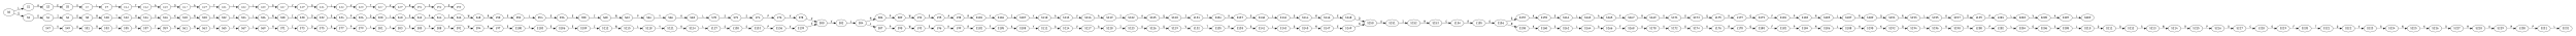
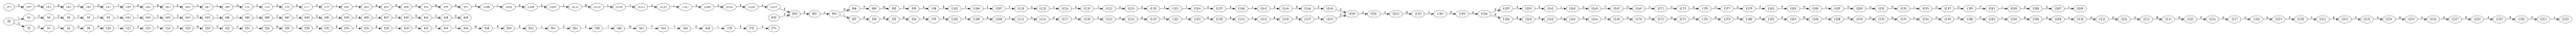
  strict digraph {
    fontname="JetBrains Mono"
    rankdir=LR
    node [fontname="JetBrains Mono"]
    edge [fontname="JetBrains Mono"]
    S0
    S1
    S2
    S3
    S4
    S5
    S6
    S7
    S8
    S9
    S10
    S11
    S12
    S13
    S14
    S15
    S16
    S17
    S18
    S19
    S20
    S21
    S22
    S23
    S24
    S25
    S26
    S27
    S28
    S29
    S30
    S31
    S32
    S33
    S34
    S35
    S36
    S37
    S38
    S39
    S40
    S41
    S42
    S43
    S44
    S45
    S46
    S48
    S47
    S49
    S50
    S51
    S52
    S53
    S54
    S55
    S56
    S57
    S58
    S59
    S60
    S61
    S62
    S63
    S64
    S65
    S66
    S67
    S68
    S69
    S70
    S71
    S72
    S73
    S74
    S75
-   S76
    S77
    S78
    S79
    S80
    S81
    S82
    S83
    S84
    S85
    S86
    S87
    S88
    S89
    S90
    S91
    S92
    S93
    S94
    S95
    S96
    S97
    S98
    S99
    S100
    S101
    S102
    S103
    S104
    S105
    S106
    S107
    S108
    S109
    S110
    S111
    S112
    S113
    S114
    S115
    S116
    S117
    S118
    S119
    S120
    S121
    S122
    S123
    S124
    S125
    S126
    S127
    S128
    S129
    S130
    S131
    S132
    S133
    S134
    S135
    S136
    S137
    S138
    S139
    S140
    S141
    S142
    S143
    S144
    S145
    S146
    S147
    S148
    S149
    S150
    S151
    S152
    S153
    S154
    S155
    S156
    S157
    S158
    S159
    S160
    S161
    S162
    S163
    S164
    S165
    S166
    S167
    S168
    S169
    S170
    S171
    S172
    S173
    S174
    S175
    S176
    S177
    S178
    S179
    S180
    S181
    S182
    S183
    S184
    S185
    S186
    S187
    S188
    S189
    S190
    S191
    S192
    S193
    S194
    S195
    S196
    S197
    S198
    S199
    S200
    S201
    S202
    S203
    S204
    S205
    S206
    S207
    S208
    S209
    S210
    S211
    S212
    S213
    S214
    S215
    S216
    S217
    S218
    S219
    S220
    S221
    S222
    S223
    S224
    S225
    S226
    S227
    S228
    S229
    S230
    S231
    S232
    S0 -> S1 [label=L]
    S0 -> S2 [label=S]
    S1 -> S3 [label=A]
    S2 -> S4 [label=G]
    S3 -> S5 [label=E]
    S4 -> S6 [label=I]
    S5 -> S7 [label=V]
    S6 -> S8 [label=G]
    S7 -> S9 [label=L]
    S8 -> S10 [label=M]
    S9 -> S11 [label=L]
    S10 -> S12 [label=T]
    S11 -> S13 [label=T]
    S12 -> S14 [label=H]
    S13 -> S15 [label=A]
    S14 -> S16 [label=S]
    S15 -> S17 [label=D]
    S16 -> S18 [label=K]
    S17 -> S19 [label=A]
    S18 -> S20 [label=N]
    S19 -> S21 [label=T]
    S20 -> S22 [label=E]
    S21 -> S23 [label=L]
    S22 -> S24 [label=V]
    S23 -> S25 [label=L]
    S24 -> S26 [label=L]
    S25 -> S27 [label=G]
    S26 -> S28 [label=N]
    S27 -> S29 [label=Y]
    S28 -> S30 [label=I]
    S29 -> S31 [label=G]
    S30 -> S32 [label=D]
    S31 -> S33 [label=L]
    S32 -> S34 [label=G]
    S33 -> S35 [label=V]
    S34 -> S36 [label=P]
    S35 -> S37 [label=T]
    S36 -> S38 [label=Q]
    S37 -> S39 [label=V]
    S38 -> S40 [label=L]
    S39 -> S41 [label=R]
    S40 -> S42 [label=E]
    S41 -> S43 [label=S]
    S42 -> S44 [label=P]
    S43 -> S45 [label=E]
    S44 -> S46 [label=I]
    S46 -> S48 [label=W]
    S48 -> S50 [label=R]
    S47 -> S49 [label=V]
    S49 -> S51 [label=A]
    S50 -> S52 [label=E]
    S51 -> S53 [label=R]
    S52 -> S54 [label=L]
    S53 -> S55 [label=I]
    S54 -> S56 [label=E]
    S55 -> S57 [label=D]
    S56 -> S58 [label=E]
    S57 -> S59 [label=T]
    S58 -> S60 [label=I]
    S59 -> S61 [label=K]
    S60 -> S62 [label=W]
    S61 -> S63 [label=N]
    S62 -> S64 [label=P]
    S63 -> S65 [label=E]
    S64 -> S66 [label=Y]
    S65 -> S67 [label=V]
    S66 -> S68 [label=K]
    S67 -> S69 [label=L]
    S68 -> S70 [label=L]
    S69 -> S71 [label=H]
    S70 -> S72 [label=S]
    S71 -> S73 [label=I]
    S72 -> S74 [label=S]
    S73 -> S75 [label=D]
-   S74 -> S76 [label=P]
    S75 -> S77 [label=G]
-   S76 -> S78 [label=V]
    S77 -> S79 [label=P]
    S78 -> S80 [label=V]
    S79 -> S81 [label=L]
    S80 -> S82 [label=V]
    S81 -> S83 [label=L]
    S82 -> S84 [label=L]
    S83 -> S85 [label=E]
    S84 -> S86 [label=M]
    S84 -> S87 [label=L]
    S85 -> S88 [label=P]
    S86 -> S89 [label=P]
    S87 -> S90 [label=P]
    S88 -> S91 [label=V]
    S89 -> S92 [label=W]
    S90 -> S93 [label=W]
    S91 -> S94 [label=W]
    S92 -> S95 [label=E]
    S93 -> S96 [label=E]
    S94 -> S97 [label=K]
    S95 -> S98 [label=A]
    S96 -> S99 [label=K]
    S97 -> S100 [label=E]
    S98 -> S101 [label=R]
    S99 -> S102 [label=R]
    S100 -> S103 [label=L]
    S101 -> S104 [label=Y]
    S102 -> S105 [label=F]
    S103 -> S106 [label=E]
    S104 -> S107 [label=I]
    S105 -> S108 [label=A]
    S106 -> S109 [label=E]
    S107 -> S110 [label=Y]
    S108 -> S111 [label=Y]
    S109 -> S112 [label=I]
    S110 -> S113 [label=A]
    S111 -> S114 [label=A]
    S112 -> S115 [label=W]
    S113 -> S116 [label=V]
    S114 -> S117 [label=V]
    S115 -> S118 [label=L]
    S116 -> S119 [label=A]
    S117 -> S120 [label=A]
    S118 -> S121 [label=Y]
    S119 -> S122 [label=I]
    S120 -> S123 [label=I]
    S121 -> S124 [label=K]
    S122 -> S125 [label=A]
    S123 -> S126 [label=A]
    S124 -> S127 [label=L]
    S125 -> S128 [label=Q]
    S126 -> S129 [label=Q]
    S127 -> S130 [label=S]
    S128 -> S131 [label=I]
    S129 -> S132 [label=V]
    S130 -> S133 [label=S]
    S131 -> S134 [label=T]
    S132 -> S135 [label=T]
    S133 -> S136 [label=P]
    S134 -> S137 [label=K]
    S135 -> S138 [label=K]
    S136 -> S139 [label=V]
    S137 -> S140 [label=G]
    S138 -> S141 [label=G]
    S139 -> S80 [label=V]
    S140 -> S142 [label=L]
    S141 -> S143 [label=L]
    S142 -> S144 [label=G]
    S143 -> S145 [label=G]
    S144 -> S146 [label=M]
    S145 -> S147 [label=M]
    S146 -> S148 [label=E]
    S147 -> S149 [label=E]
    S148 -> S150 [label=D]
    S149 -> S150 [label=D]
    S150 -> S151 [label=A]
    S151 -> S152 [label=I]
    S152 -> S153 [label=M]
    S153 -> S154 [label=C]
    S154 -> S155 [label=R]
    S155 -> S156 [label=G]
    S156 -> S157 [label=G]
    S156 -> S158 [label=N]
    S157 -> S159 [label=K]
    S158 -> S160 [label=K]
    S159 -> S161 [label=E]
    S160 -> S162 [label=S]
    S161 -> S163 [label=L]
    S162 -> S164 [label=L]
    S163 -> S165 [label=A]
    S164 -> S166 [label=A]
    S165 -> S167 [label=F]
    S166 -> S168 [label=F]
    S167 -> S169 [label=R]
    S168 -> S170 [label=A]
    S169 -> S171 [label=V]
    S170 -> S172 [label=V]
    S171 -> S173 [label=G]
    S172 -> S174 [label=G]
    S173 -> S175 [label=Q]
    S174 -> S176 [label=K]
    S175 -> S177 [label=K]
    S176 -> S178 [label=R]
    S177 -> S179 [label=Q]
    S178 -> S180 [label=Q]
    S179 -> S181 [label=F]
    S180 -> S182 [label=F]
    S181 -> S183 [label=P]
    S182 -> S184 [label=P]
    S183 -> S185 [label=M]
    S184 -> S186 [label=M]
    S185 -> S187 [label=L]
    S186 -> S188 [label=L]
    S187 -> S189 [label=R]
    S188 -> S190 [label=H]
    S189 -> S191 [label=Q]
    S190 -> S192 [label=K]
    S191 -> S193 [label=R]
    S192 -> S194 [label=Q]
    S193 -> S195 [label=L]
    S194 -> S196 [label=L]
    S195 -> S197 [label=K]
    S196 -> S198 [label=K]
    S197 -> S199 [label=D]
    S198 -> S200 [label=H]
    S199 -> S201 [label=P]
    S200 -> S202 [label=P]
    S201 -> S203 [label=L]
    S202 -> S204 [label=L]
    S203 -> S205 [label=V]
    S204 -> S206 [label=G]
    S205 -> S207 [label=A]
    S206 -> S208 [label=S]
    S207 -> S209 [label=L]
    S208 -> S210 [label=L]
    S210 -> S211 [label=Q]
    S211 -> S212 [label=Q]
    S212 -> S213 [label=S]
    S213 -> S214 [label=W]
    S214 -> S215 [label=R]
    S215 -> S216 [label=P]
    S216 -> S217 [label=D]
    S217 -> S218 [label=C]
    S218 -> S219 [label=G]
    S219 -> S220 [label=F]
    S220 -> S221 [label=T]
    S221 -> S222 [label=Q]
    S222 -> S223 [label=V]
    S223 -> S224 [label=G]
    S224 -> S225 [label=N]
    S225 -> S226 [label=K]
    S226 -> S227 [label=D]
    S227 -> S228 [label=M]
    S228 -> S229 [label=A]
    S229 -> S230 [label=M]
    S230 -> S231 [label=P]
    S231 -> S232 [label=L]
  }
